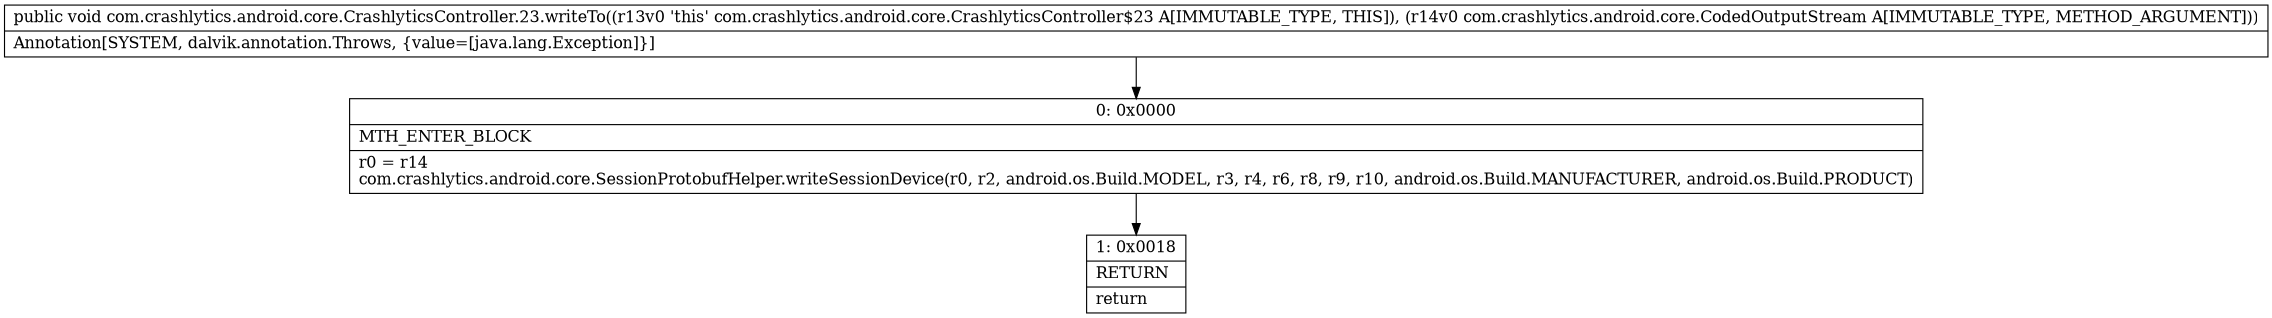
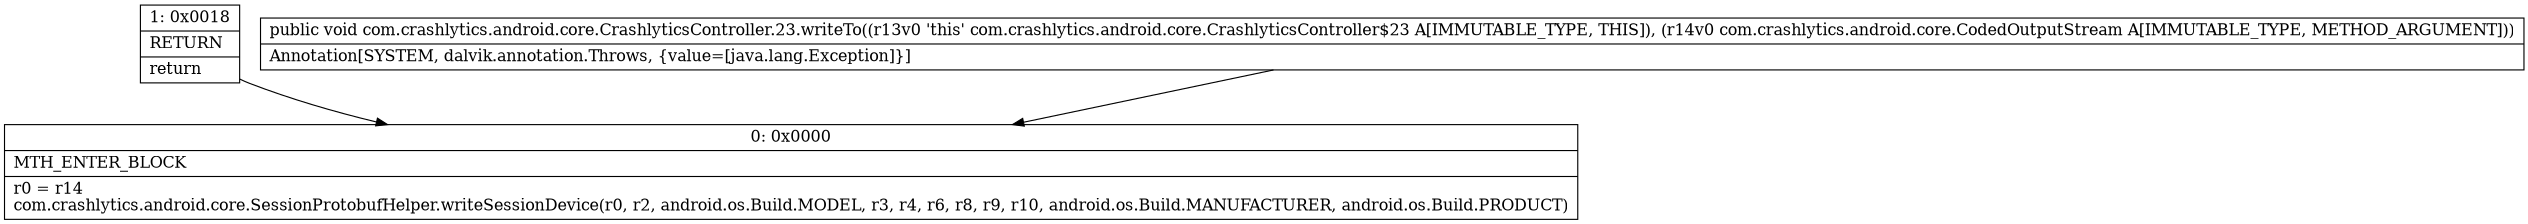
  digraph {
    node [shape=record]
    n1 [label="{0\:\ 0x0000|MTH_ENTER_BLOCK\l|r0 = r14\lcom.crashlytics.android.core.SessionProtobufHelper.writeSessionDevice(r0, r2, android.os.Build.MODEL, r3, r4, r6, r8, r9, r10, android.os.Build.MANUFACTURER, android.os.Build.PRODUCT)\l}"]
    n2 [label="{1\:\ 0x0018|RETURN\l|return\l}"]
    n3 [label="{public void com.crashlytics.android.core.CrashlyticsController.23.writeTo((r13v0 'this' com.crashlytics.android.core.CrashlyticsController$23 A[IMMUTABLE_TYPE, THIS]), (r14v0 com.crashlytics.android.core.CodedOutputStream A[IMMUTABLE_TYPE, METHOD_ARGUMENT]))  | Annotation[SYSTEM, dalvik.annotation.Throws, \{value=[java.lang.Exception]\}]\l}"]
-   n1 -> n2
+   n2 -> n1
    n3 -> n1
  }
